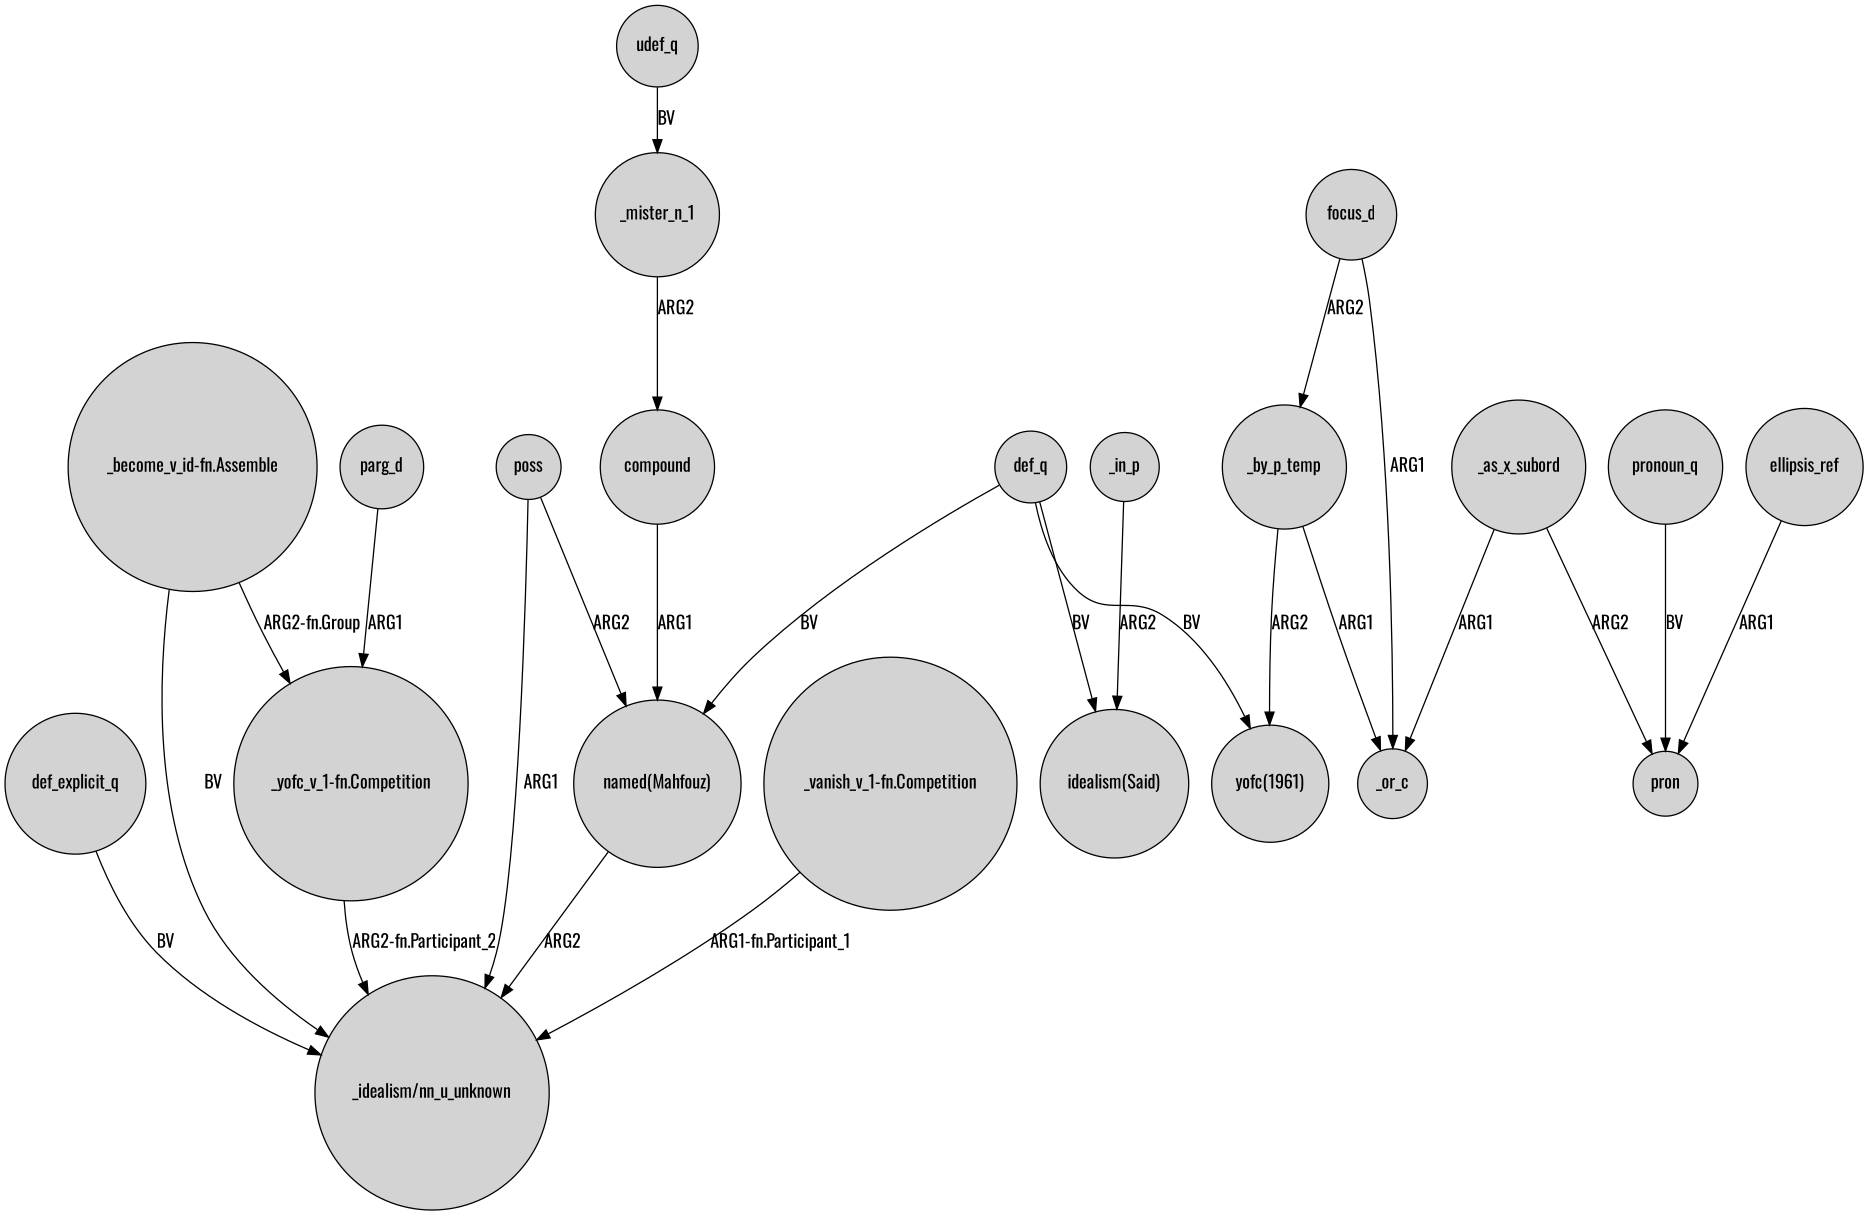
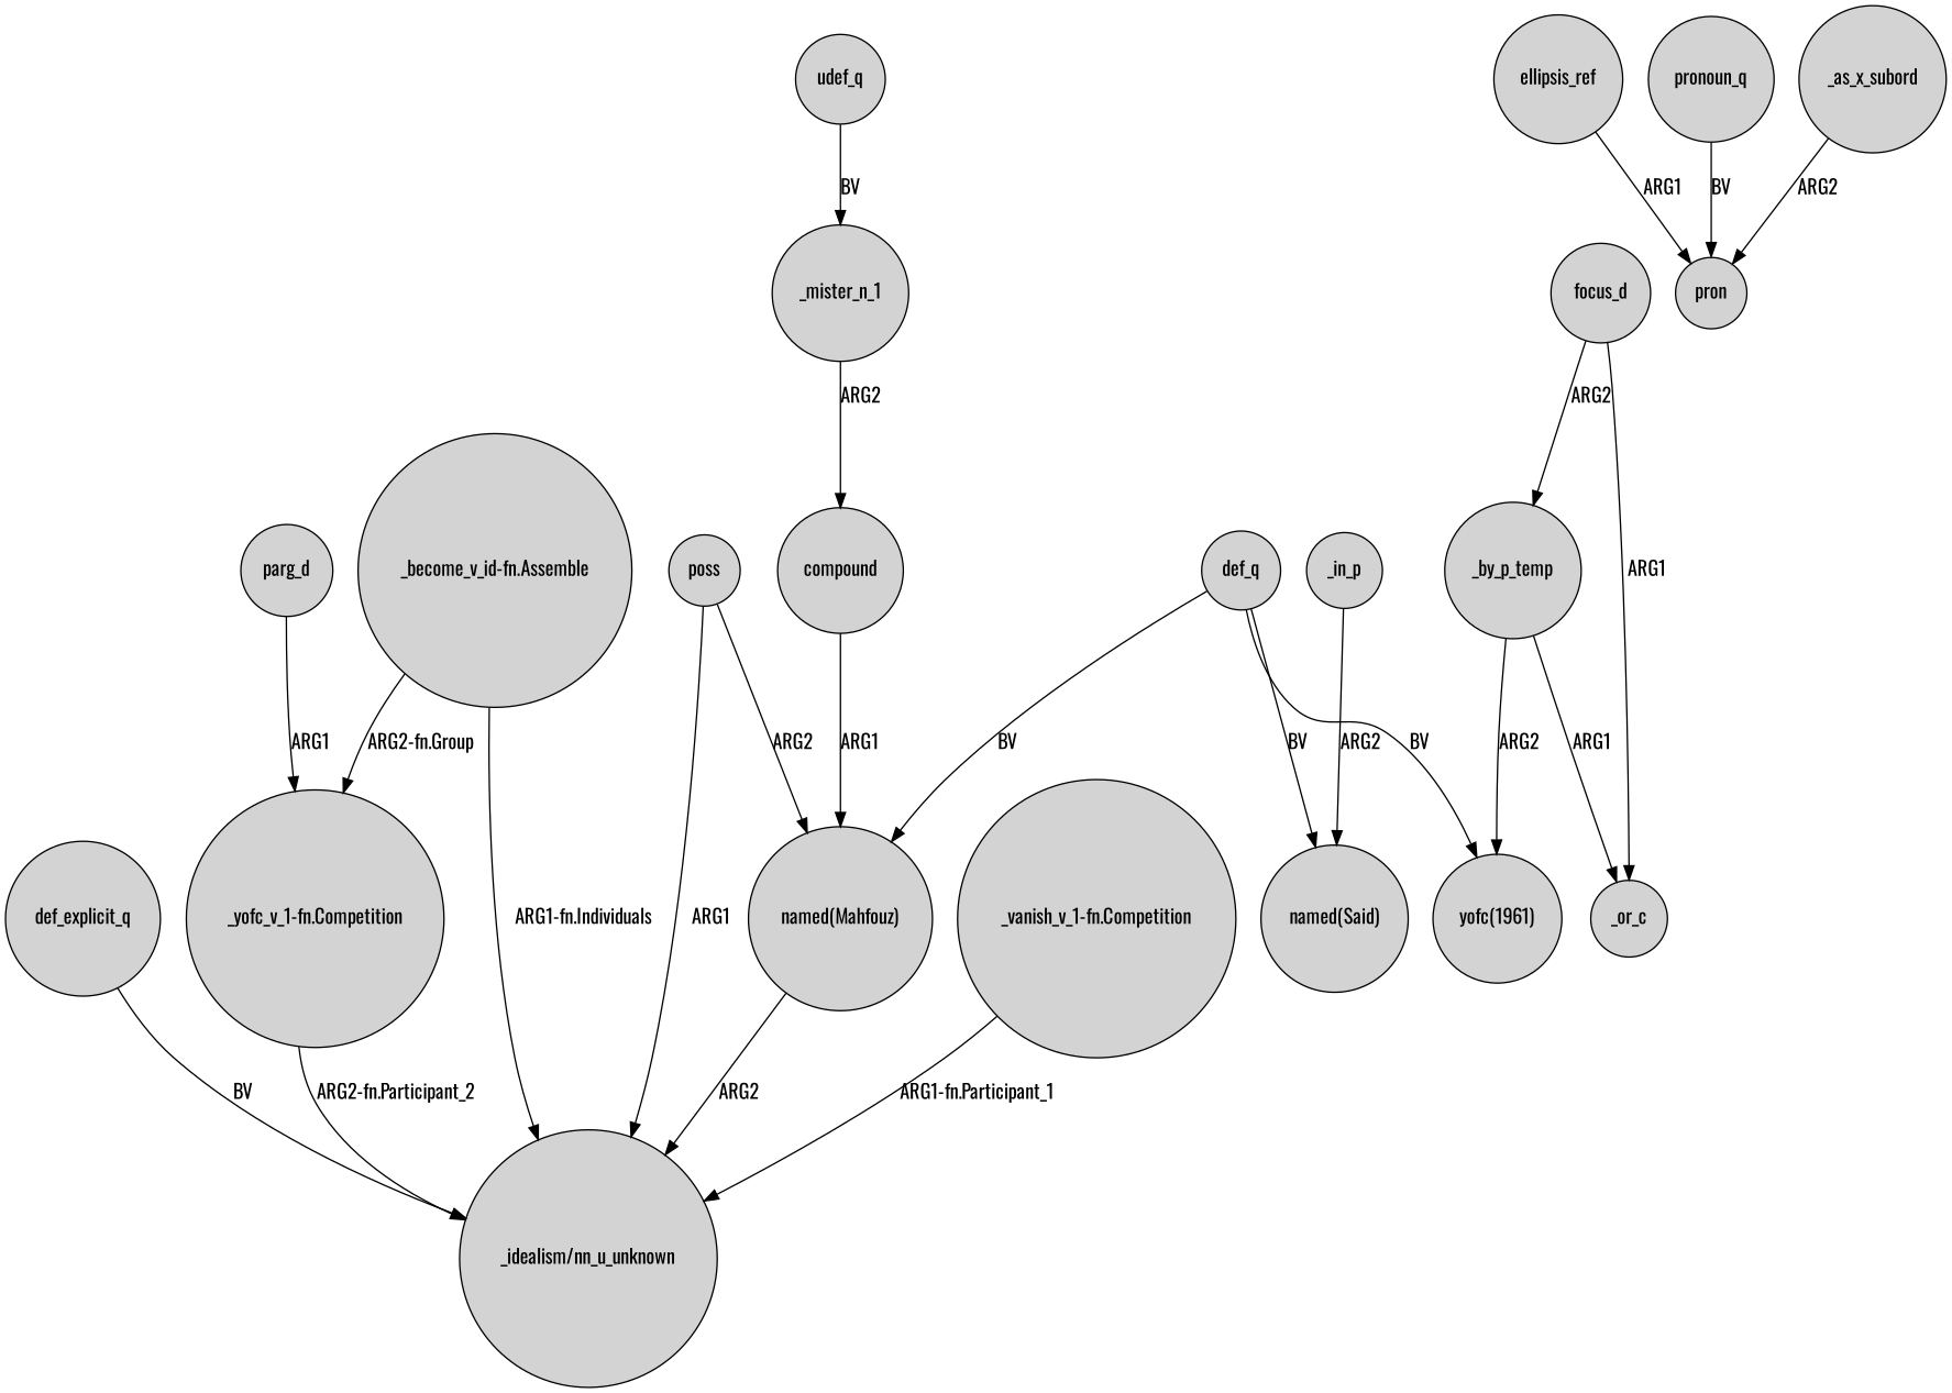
  digraph {
    fontname=Oswald
    node [fontname=Oswald shape=circle style=filled]
    edge [fontname=Oswald]
    def_explicit_q
    "_idealism/nn_u_unknown"
    "_become_v_id-fn.Assemble"
    n4 [label="_yofc_v_1-fn.Competition"]
    compound
    "named(Mahfouz)"
    _mister_n_1
    _by_p_temp
    "yofc(1961)"
    _or_c
    n11 [label=def_q]
-   "named(Said)" [label="idealism(Said)"]
+   "named(Said)"
    _in_p
    ellipsis_ref
    pron
    udef_q
    parg_d
    focus_d
    pronoun_q
    _as_x_subord
    poss
    "_vanish_v_1-fn.Competition"
    def_explicit_q -> "_idealism/nn_u_unknown" [label=BV]
-   "_become_v_id-fn.Assemble" -> "_idealism/nn_u_unknown" [label=BV]
+   "_become_v_id-fn.Assemble" -> "_idealism/nn_u_unknown" [label="ARG1-fn.Individuals"]
    "_become_v_id-fn.Assemble" -> n4 [label="ARG2-fn.Group"]
    n4 -> "_idealism/nn_u_unknown" [label="ARG2-fn.Participant_2"]
    compound -> "named(Mahfouz)" [label=ARG1]
    "named(Mahfouz)" -> "_idealism/nn_u_unknown" [label=ARG2]
    _mister_n_1 -> compound [label=ARG2]
    _by_p_temp -> "yofc(1961)" [label=ARG2]
    _by_p_temp -> _or_c [label=ARG1]
    n11 -> "named(Mahfouz)" [label=BV]
    n11 -> "yofc(1961)" [label=BV]
    n11 -> "named(Said)" [label=BV]
    _in_p -> "named(Said)" [label=ARG2]
    ellipsis_ref -> pron [label=ARG1]
    udef_q -> _mister_n_1 [label=BV]
    parg_d -> n4 [label=ARG1]
    focus_d -> _by_p_temp [label=ARG2]
    focus_d -> _or_c [label=ARG1]
    pronoun_q -> pron [label=BV]
-   _as_x_subord -> _or_c [label=ARG1]
    _as_x_subord -> pron [label=ARG2]
    poss -> "_idealism/nn_u_unknown" [label=ARG1]
    poss -> "named(Mahfouz)" [label=ARG2]
    "_vanish_v_1-fn.Competition" -> "_idealism/nn_u_unknown" [label="ARG1-fn.Participant_1"]
  }
